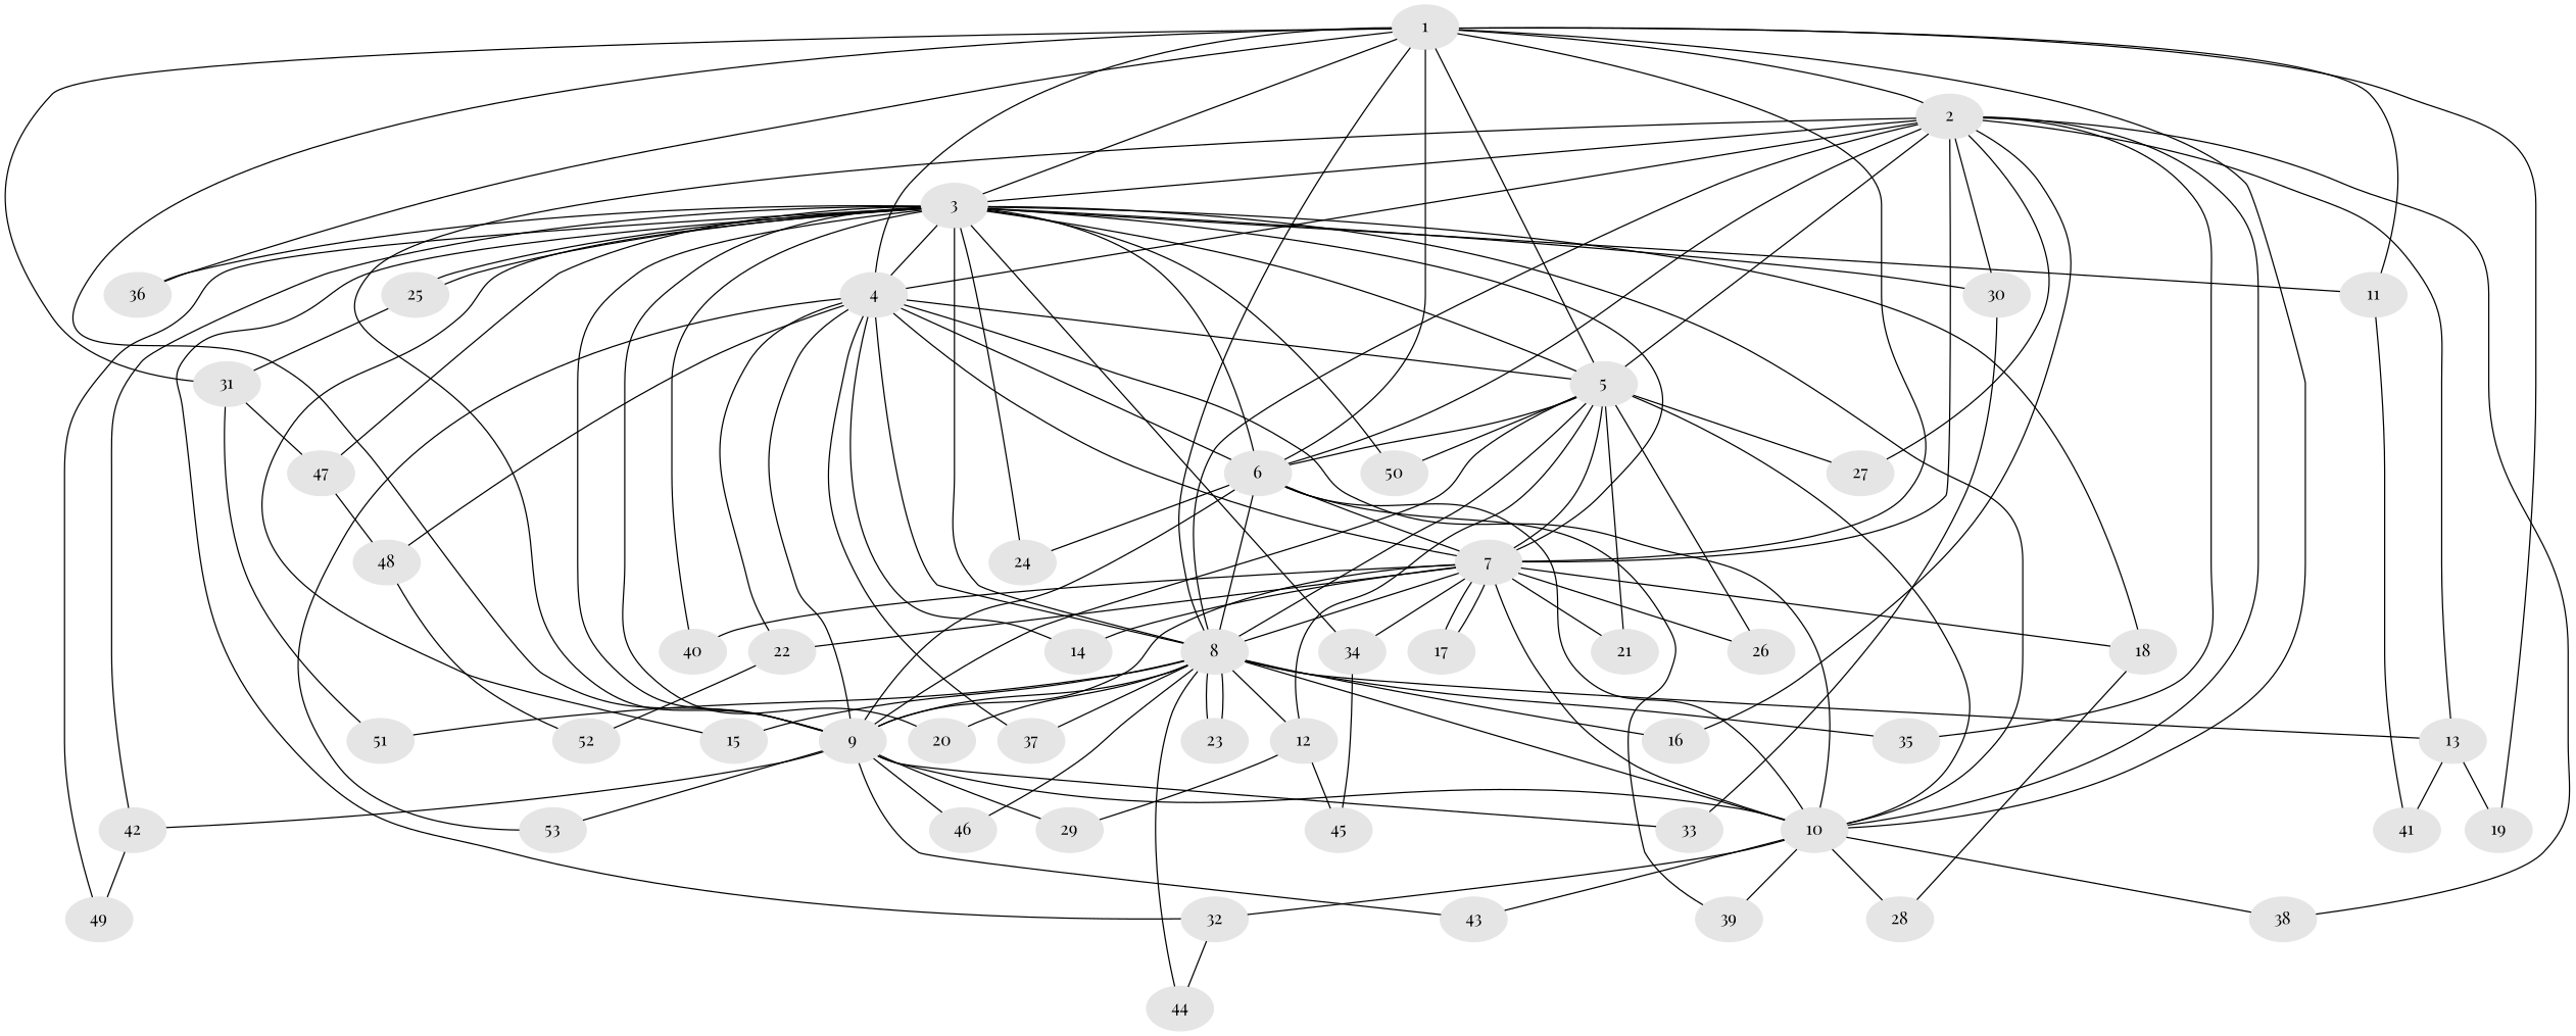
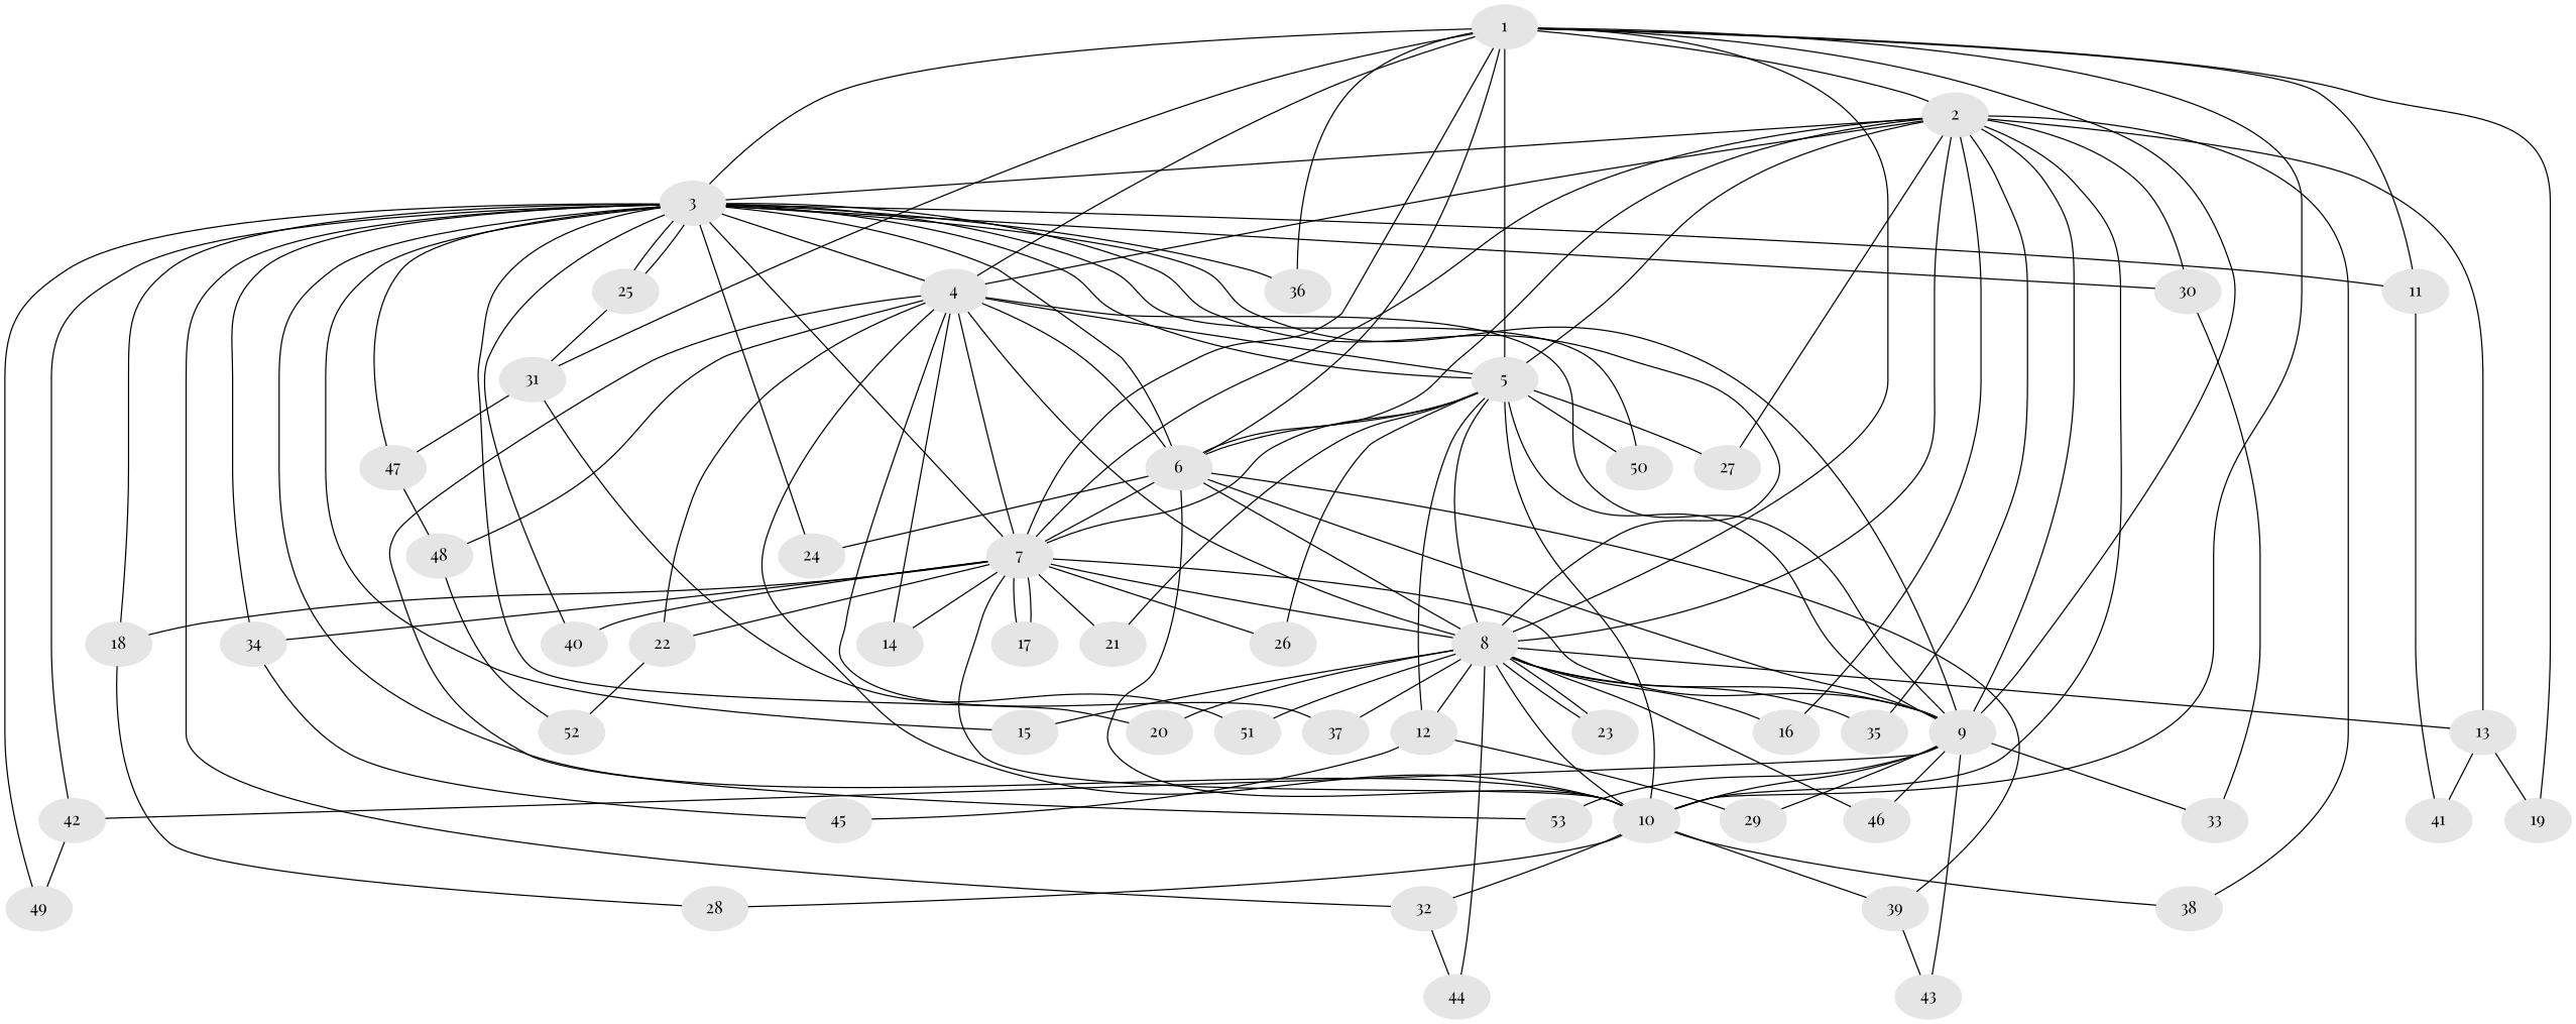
  graph {
    fontname="Playfair Display"
    node [color=gray90 fontname="Playfair Display" style=filled]
    edge [fontname="Playfair Display"]
    1
    2
    3
    4
    5
    6
    7
    8
    9
    10
    11
    19
    31
    36
    27
    13
    16
    30
    35
    38
    15
    18
    20
    24
    25
    32
    34
    40
    42
    47
    49
    50
    14
    22
    37
    48
    53
    12
    21
    26
    39
    17
    23
    44
    46
    51
    29
    33
    43
    28
    41
    45
    52
    1 -- 2
    1 -- 3
    1 -- 4
    1 -- 5
    1 -- 6
    1 -- 7
    1 -- 8
    1 -- 9
    1 -- 10
    1 -- 11
    1 -- 19
    1 -- 31
    1 -- 36
    2 -- 3
    2 -- 4
    2 -- 5
    2 -- 6
    2 -- 7
    2 -- 8
    2 -- 9
    2 -- 10
    2 -- 27
    2 -- 13
    2 -- 16
    2 -- 30
    2 -- 35
    2 -- 38
    3 -- 4
    3 -- 5
    3 -- 6
    3 -- 7
    3 -- 8
    3 -- 9
    3 -- 10
    3 -- 11
    3 -- 36
    3 -- 30
    3 -- 15
    3 -- 18
    3 -- 20
    3 -- 24
    3 -- 25
    3 -- 25
    3 -- 32
    3 -- 34
    3 -- 40
    3 -- 42
    3 -- 47
    3 -- 49
    3 -- 50
    4 -- 5
    4 -- 6
    4 -- 7
    4 -- 8
    4 -- 9
    4 -- 10
    4 -- 14
    4 -- 22
    4 -- 37
    4 -- 48
    4 -- 53
    5 -- 6
    5 -- 7
    5 -- 8
    5 -- 9
    5 -- 10
    5 -- 27
    5 -- 50
    5 -- 12
    5 -- 21
    5 -- 26
    6 -- 7
    6 -- 8
    6 -- 9
    6 -- 10
    6 -- 24
    6 -- 39
    7 -- 8
    7 -- 9
    7 -- 10
    7 -- 18
    7 -- 34
    7 -- 40
    7 -- 14
    7 -- 22
    7 -- 21
    7 -- 26
    7 -- 17
    7 -- 17
    8 -- 9
    8 -- 10
    8 -- 13
    8 -- 16
    8 -- 35
    8 -- 15
    8 -- 20
    8 -- 37
    8 -- 12
    8 -- 23
    8 -- 23
    8 -- 44
    8 -- 46
    8 -- 51
    9 -- 10
    9 -- 42
    9 -- 53
    9 -- 46
    9 -- 29
    9 -- 33
    9 -- 43
    10 -- 38
    10 -- 32
    10 -- 39
-   10 -- 43
+   39 -- 43
    10 -- 28
    11 -- 41
    31 -- 47
    31 -- 51
    13 -- 19
    13 -- 41
    30 -- 33
    18 -- 28
    25 -- 31
    32 -- 44
    34 -- 45
    42 -- 49
    47 -- 48
    22 -- 52
    48 -- 52
    12 -- 29
    12 -- 45
  }
